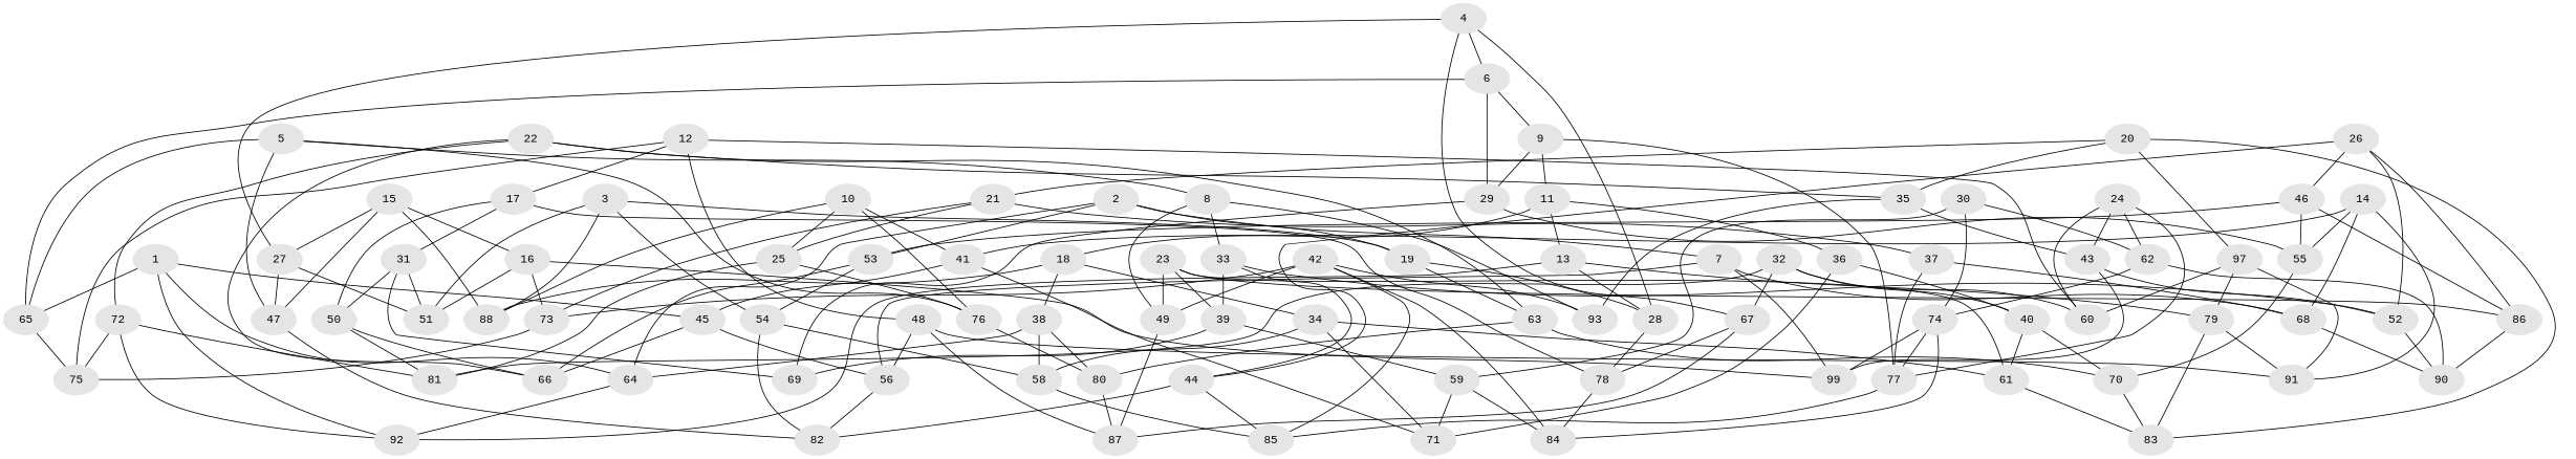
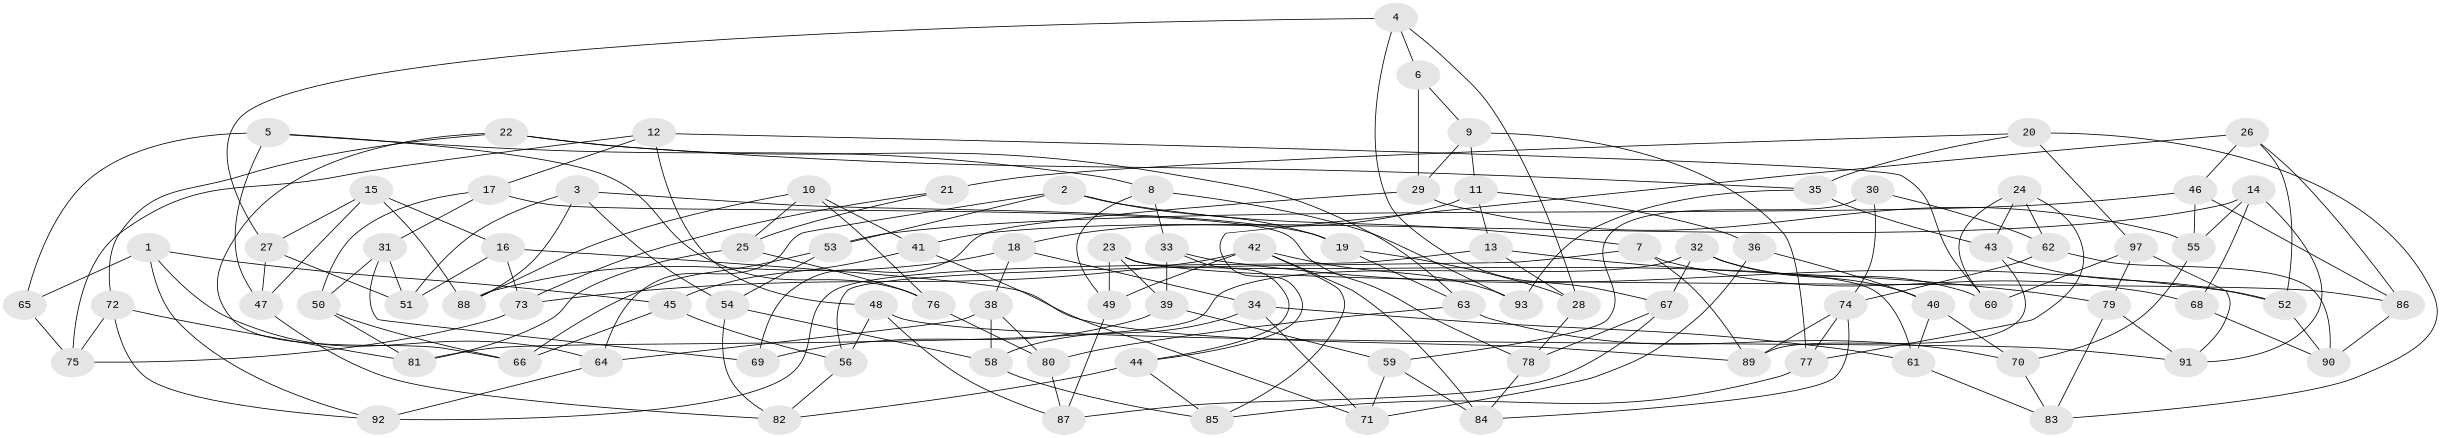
  graph {
    fontname="Liberation Mono"
    node [color=gray90 fontname="Liberation Mono" style=filled]
    edge [fontname="Liberation Mono"]
    1
    45
    64
    65
    92
    56
    66
    75
    2
    7
    19
    53
    68
-   89 [label=99]
+   89
    28
    63
    54
    3
    51
    88
    58
    82
    4
    6
    27
    67
    9
    29
    47
    78
    87
    5
    8
    76
    33
    49
    93
    80
    11
    77
    55
    69
    90
    39
    44
    52
    13
    18
    36
    85
    10
    25
    41
    81
    71
    79
    34
    38
    40
    12
    17
    48
    60
    31
    50
    91
    83
    14
    70
    15
    16
    73
    84
    61
    20
    21
    35
    n78 [label=97]
-   37
    43
    22
    72
    23
    86
    59
    24
    62
    74
    26
    46
    30
    32
    42
    1 -- 45
    1 -- 64
    1 -- 65
    1 -- 92
    45 -- 56
    45 -- 66
    64 -- 92
    65 -- 75
    56 -- 82
    2 -- 64
    2 -- 7
    2 -- 19
    2 -- 53
    7 -- 56
    7 -- 68
    7 -- 89
    19 -- 28
    19 -- 63
    53 -- 66
    53 -- 54
    68 -- 90
    28 -- 78
    63 -- 80
    63 -- 70
    54 -- 58
    54 -- 82
    3 -- 19
    3 -- 54
    3 -- 51
    3 -- 88
    58 -- 85
    4 -- 28
    4 -- 6
    4 -- 27
    4 -- 67
-   6 -- 65
    6 -- 9
    6 -- 29
    27 -- 51
    27 -- 47
    67 -- 78
    67 -- 87
    9 -- 29
    9 -- 11
    9 -- 77
    29 -- 55
    29 -- 69
    47 -- 82
    78 -- 84
    5 -- 65
    5 -- 47
    5 -- 8
    5 -- 76
    8 -- 33
    8 -- 49
    8 -- 93
    76 -- 80
    33 -- 39
    33 -- 44
    33 -- 52
    49 -- 87
    80 -- 87
    11 -- 13
    11 -- 18
    11 -- 36
    77 -- 85
    55 -- 70
    39 -- 69
    39 -- 59
    44 -- 82
    44 -- 85
    52 -- 90
    13 -- 92
    13 -- 28
    13 -- 79
    18 -- 88
    18 -- 34
    18 -- 38
    36 -- 71
    36 -- 40
    10 -- 88
    10 -- 76
    10 -- 25
    10 -- 41
    25 -- 76
    25 -- 81
    41 -- 45
    41 -- 71
    79 -- 91
    79 -- 83
    34 -- 58
    34 -- 71
    34 -- 61
    38 -- 64
    38 -- 58
    38 -- 80
    40 -- 70
    40 -- 61
    12 -- 75
    12 -- 17
    12 -- 48
    12 -- 60
    17 -- 78
    17 -- 31
    17 -- 50
    48 -- 56
    48 -- 87
    48 -- 91
    31 -- 51
    31 -- 69
    31 -- 50
    50 -- 66
    50 -- 81
    14 -- 68
    14 -- 55
    14 -- 41
    14 -- 91
    70 -- 83
    15 -- 88
    15 -- 27
    15 -- 47
    15 -- 16
    16 -- 89
    16 -- 51
    16 -- 73
    73 -- 75
    61 -- 83
    20 -- 83
    20 -- 21
    20 -- 35
    20 -- n78
    21 -- 25
    21 -- 73
-   21 -- 37
    35 -- 93
    35 -- 43
    n78 -- 79
    n78 -- 60
    n78 -- 91
-   37 -- 68
-   37 -- 77
    43 -- 89
    43 -- 52
    22 -- 66
    22 -- 63
    22 -- 35
    22 -- 72
    72 -- 92
    72 -- 75
    72 -- 81
    23 -- 49
    23 -- 39
    23 -- 61
    23 -- 86
    86 -- 90
    59 -- 71
    59 -- 84
    24 -- 77
    24 -- 60
    24 -- 43
    24 -- 62
    62 -- 90
    62 -- 74
    74 -- 89
    74 -- 77
    74 -- 84
    26 -- 44
    26 -- 52
    26 -- 86
    26 -- 46
    46 -- 53
    46 -- 55
    46 -- 86
    30 -- 59
    30 -- 62
    30 -- 74
    32 -- 67
    32 -- 81
    32 -- 40
    32 -- 60
    42 -- 49
    42 -- 93
    42 -- 85
    42 -- 73
    42 -- 84
  }
